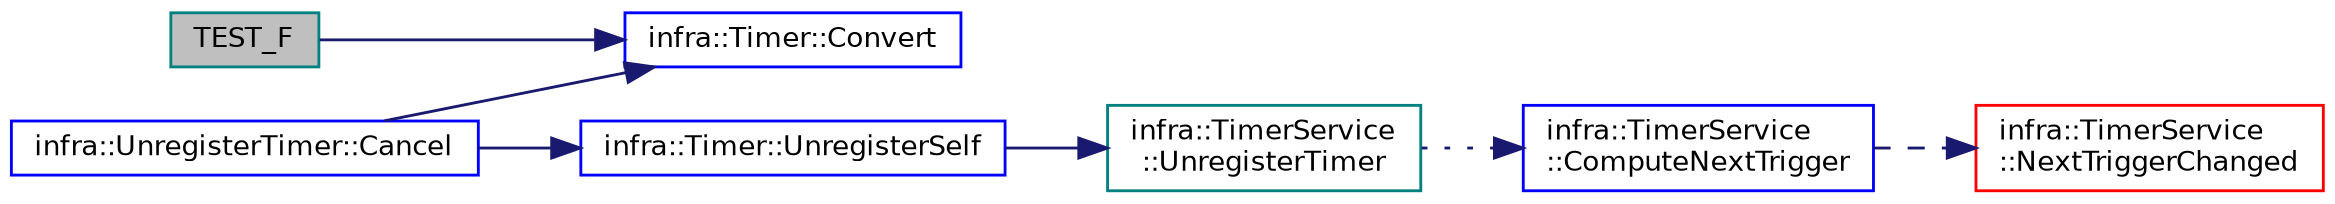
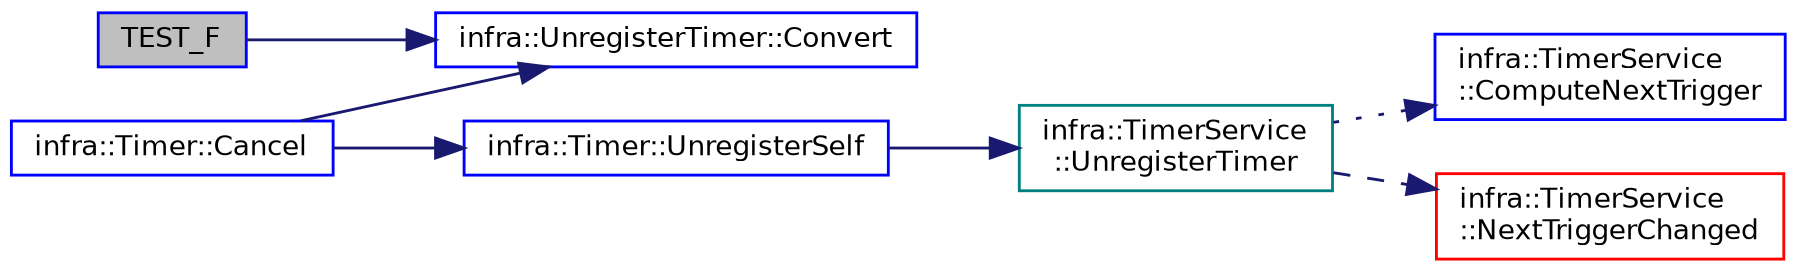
  digraph {
    rankdir=LR
    node [color=blue fillcolor=white fontname=Helvetica fontsize=10 shape=record style=filled]
    edge [color=midnightblue fontname=Helvetica fontsize=10 labelfontname=Helvetica labelfontsize=10 style=solid]
-   n1 [color=teal fillcolor=grey75 fontcolor=black height=0.2 label=TEST_F width=0.4]
-   n2 [height=0.2 label="infra::Timer::Convert" width=0.4]
-   n3 [height=0.2 label="infra::UnregisterTimer::Cancel" width=0.4]
+   n1 [fillcolor=grey75 fontcolor=black height=0.2 label=TEST_F width=0.4]
+   n2 [height=0.2 label="infra::UnregisterTimer::Convert" width=0.4]
+   n3 [height=0.2 label="infra::Timer::Cancel" width=0.4]
    n4 [height=0.2 label="infra::Timer::UnregisterSelf" width=0.4]
    n5 [color=teal height=0.2 label="infra::TimerService\l::UnregisterTimer" width=0.4]
    n6 [height=0.2 label="infra::TimerService\l::ComputeNextTrigger" width=0.4]
    n7 [color=red height=0.2 label="infra::TimerService\l::NextTriggerChanged" width=0.4]
    n1 -> n2
    n3 -> n2
    n3 -> n4
    n4 -> n5
    n5 -> n6 [style=dotted]
-   n6 -> n7 [style=dashed]
+   n5 -> n7 [style=dashed]
  }
